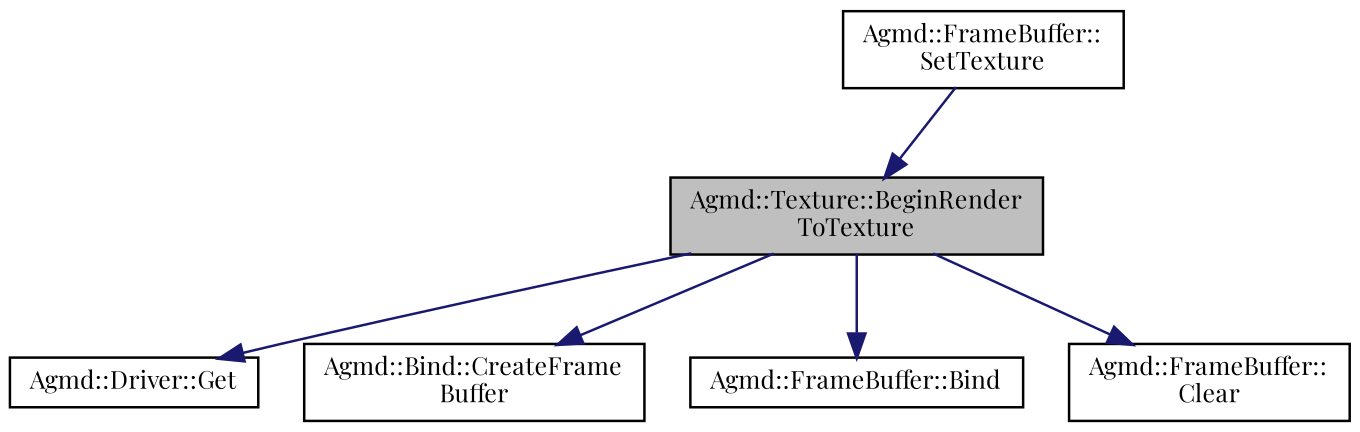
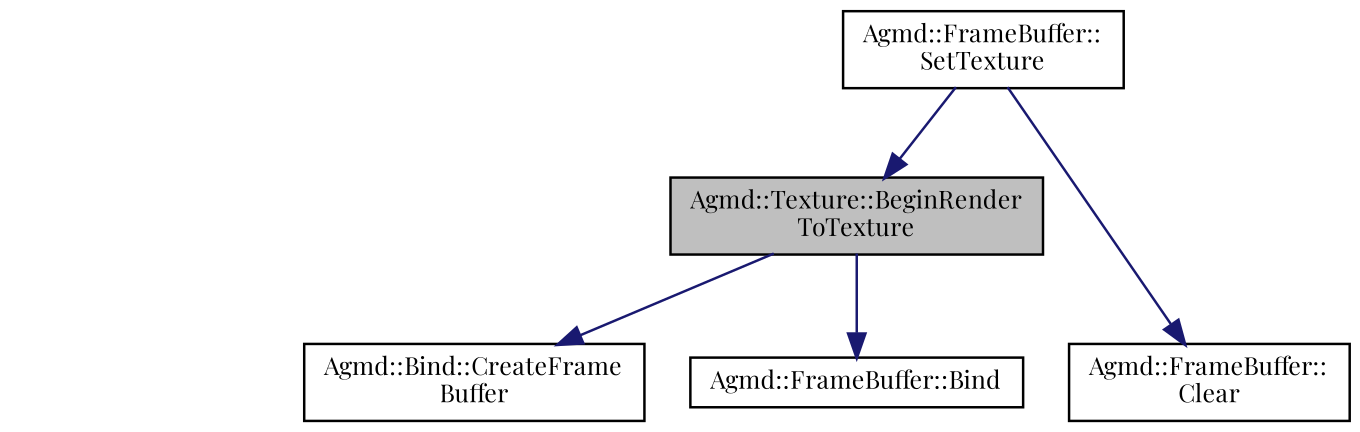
  digraph {
    fontname="Playfair Display"
    rankdir=TB
    node [color=black fillcolor=white fontname="Playfair Display" fontsize=10 shape=record style=filled]
    edge [color=midnightblue fontname="Playfair Display" fontsize=10 labelfontname=Helvetica labelfontsize=10 style=solid]
    n1 [fillcolor=grey75 fontcolor=black height=0.2 label="Agmd::Texture::BeginRender\lToTexture" width=0.4]
-   n2 [height=0.2 label="Agmd::Driver::Get" width=0.4]
    n3 [height=0.2 label="Agmd::Bind::CreateFrame\lBuffer" width=0.4]
    n4 [height=0.2 label="Agmd::FrameBuffer::\lClear" width=0.4]
    n5 [height=0.2 label="Agmd::FrameBuffer::Bind" width=0.4]
    n6 [height=0.2 label="Agmd::FrameBuffer::\lSetTexture" width=0.4]
-   n1 -> n2
    n1 -> n3
-   n1 -> n4
+   n6 -> n4
    n1 -> n5
    n6 -> n1
  }
